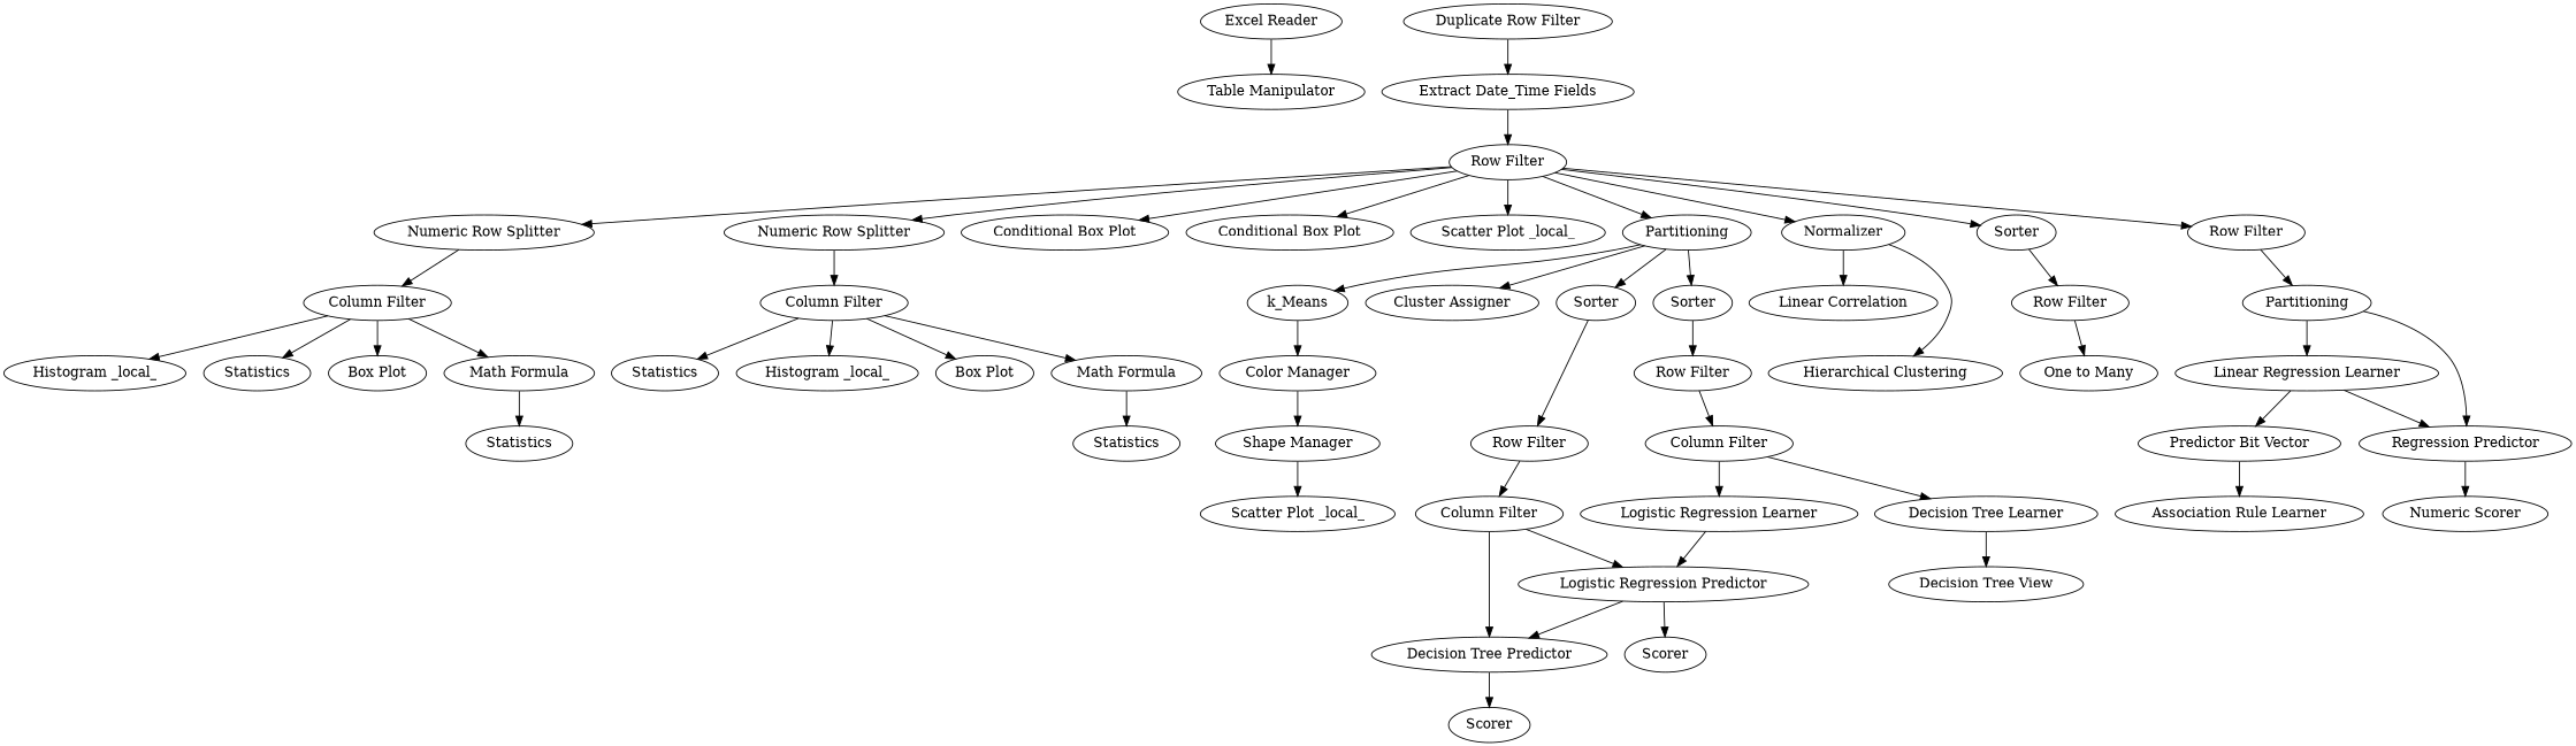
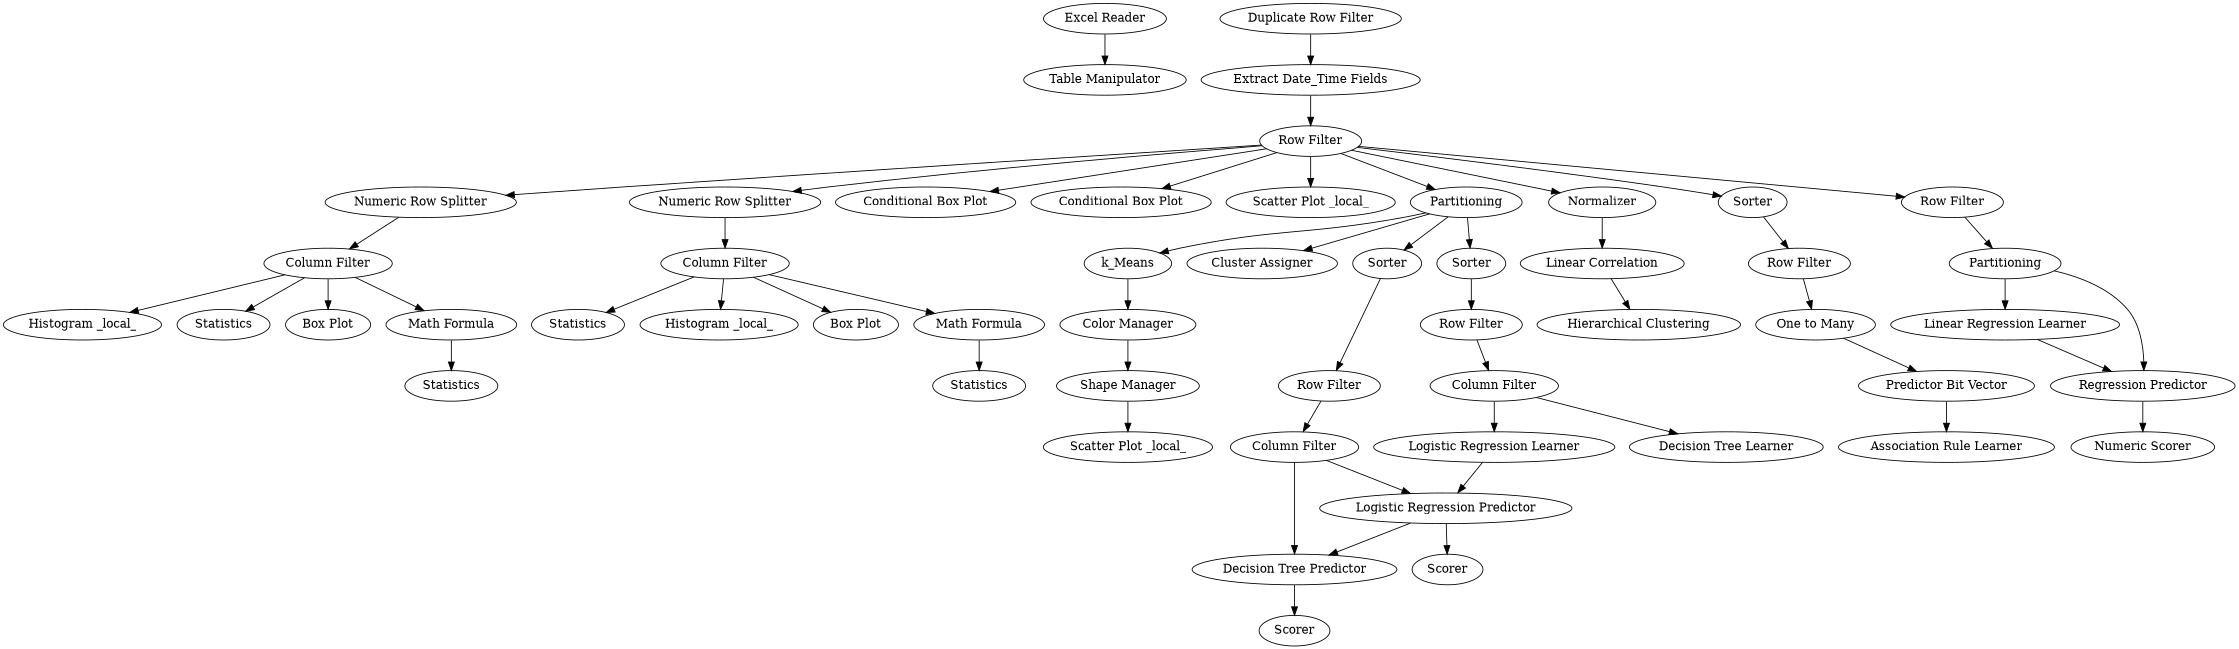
  digraph {
    rankdir=TB
    n1 [label="Excel Reader"]
    n2 [label="Table Manipulator"]
    n3 [label="Numeric Row Splitter"]
    n4 [label="Column Filter"]
    n5 [label="Histogram _local_"]
    n6 [label=Statistics]
    n7 [label="Box Plot"]
    n8 [label="Math Formula"]
    n9 [label="Numeric Row Splitter"]
    n10 [label="Column Filter"]
    n11 [label=Statistics]
    n12 [label="Histogram _local_"]
    n13 [label="Box Plot"]
    n14 [label="Math Formula"]
    n15 [label=Statistics]
    n16 [label=Statistics]
    n17 [label="Extract Date_Time Fields"]
    n18 [label="Row Filter"]
    n19 [label="Conditional Box Plot"]
    n20 [label="Conditional Box Plot"]
    n21 [label="Scatter Plot _local_"]
    n22 [label=Partitioning]
    n23 [label=Normalizer]
    n24 [label=Sorter]
    n25 [label="Row Filter"]
    n26 [label="Duplicate Row Filter"]
    n27 [label="Linear Correlation"]
    n28 [label=k_Means]
    n29 [label="Cluster Assigner"]
    n30 [label=Sorter]
    n31 [label=Sorter]
    n32 [label="Color Manager"]
    n33 [label="Row Filter"]
    n34 [label="Row Filter"]
    n35 [label="Shape Manager"]
    n36 [label="Scatter Plot _local_"]
    n37 [label="Association Rule Learner"]
    n38 [label="Hierarchical Clustering"]
    n39 [label="Predictor Bit Vector"]
    n40 [label="One to Many"]
    n41 [label="Decision Tree Learner"]
-   n42 [label="Decision Tree View"]
    n43 [label="Decision Tree Predictor"]
    n44 [label=Scorer]
    n45 [label="Logistic Regression Learner"]
    n46 [label="Logistic Regression Predictor"]
    n47 [label=Scorer]
    n48 [label="Column Filter"]
    n49 [label="Column Filter"]
    n50 [label="Row Filter"]
    n51 [label="Linear Regression Learner"]
    n52 [label="Regression Predictor"]
    n53 [label="Numeric Scorer"]
    n54 [label=Partitioning]
    n1 -> n2
    n3 -> n4
    n4 -> n5
    n4 -> n6
    n4 -> n7
    n4 -> n8
    n8 -> n15
    n9 -> n10
    n10 -> n11
    n10 -> n12
    n10 -> n13
    n10 -> n14
    n14 -> n16
    n17 -> n18
    n18 -> n3
    n18 -> n9
    n18 -> n19
    n18 -> n20
    n18 -> n21
    n18 -> n22
    n18 -> n23
    n18 -> n24
    n18 -> n25
    n22 -> n28
    n22 -> n29
    n22 -> n30
    n22 -> n31
    n23 -> n27
-   n23 -> n38
+   n27 -> n38
    n24 -> n50
    n25 -> n54
    n26 -> n17
    n28 -> n32
    n30 -> n33
    n31 -> n34
    n32 -> n35
    n33 -> n48
    n34 -> n49
    n35 -> n36
    n39 -> n37
-   n51 -> n39
-   n41 -> n42
+   n40 -> n39
    n43 -> n44
    n45 -> n46
    n46 -> n43
    n46 -> n47
    n48 -> n43
    n48 -> n46
    n49 -> n41
    n49 -> n45
    n50 -> n40
    n51 -> n52
    n52 -> n53
    n54 -> n51
    n54 -> n52
  }
